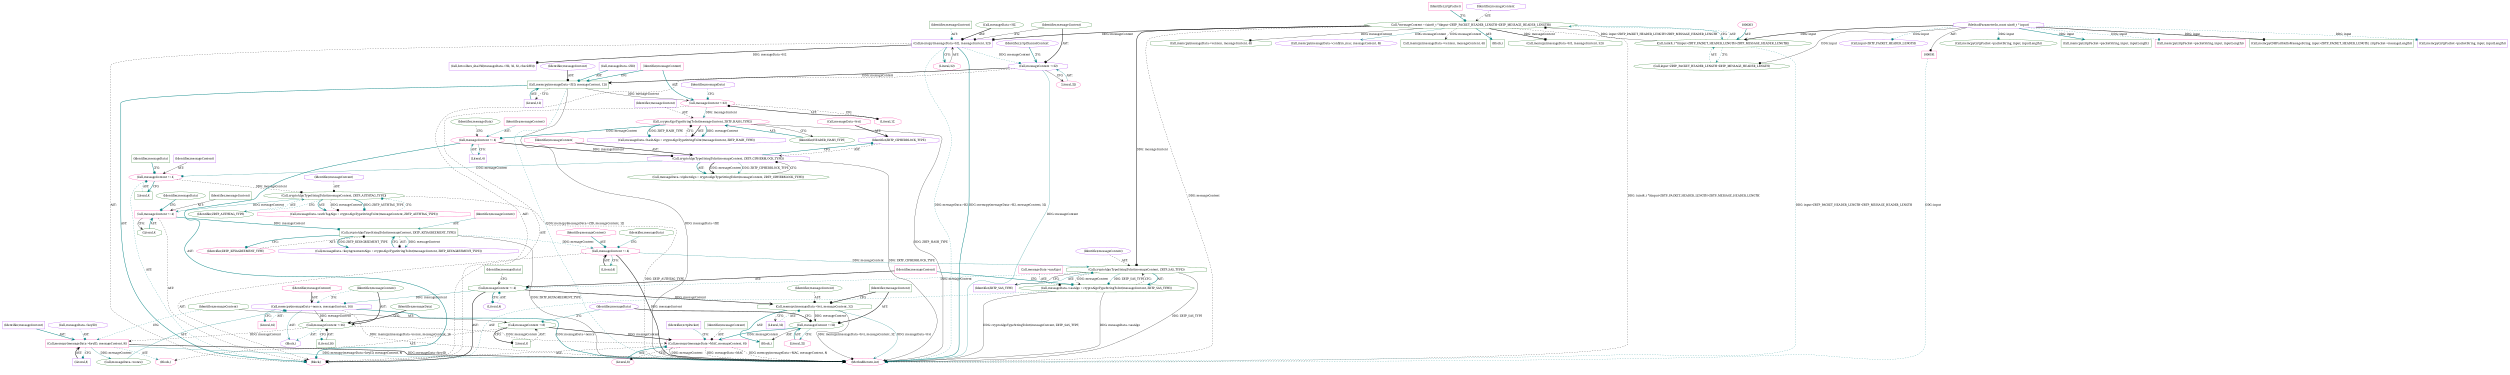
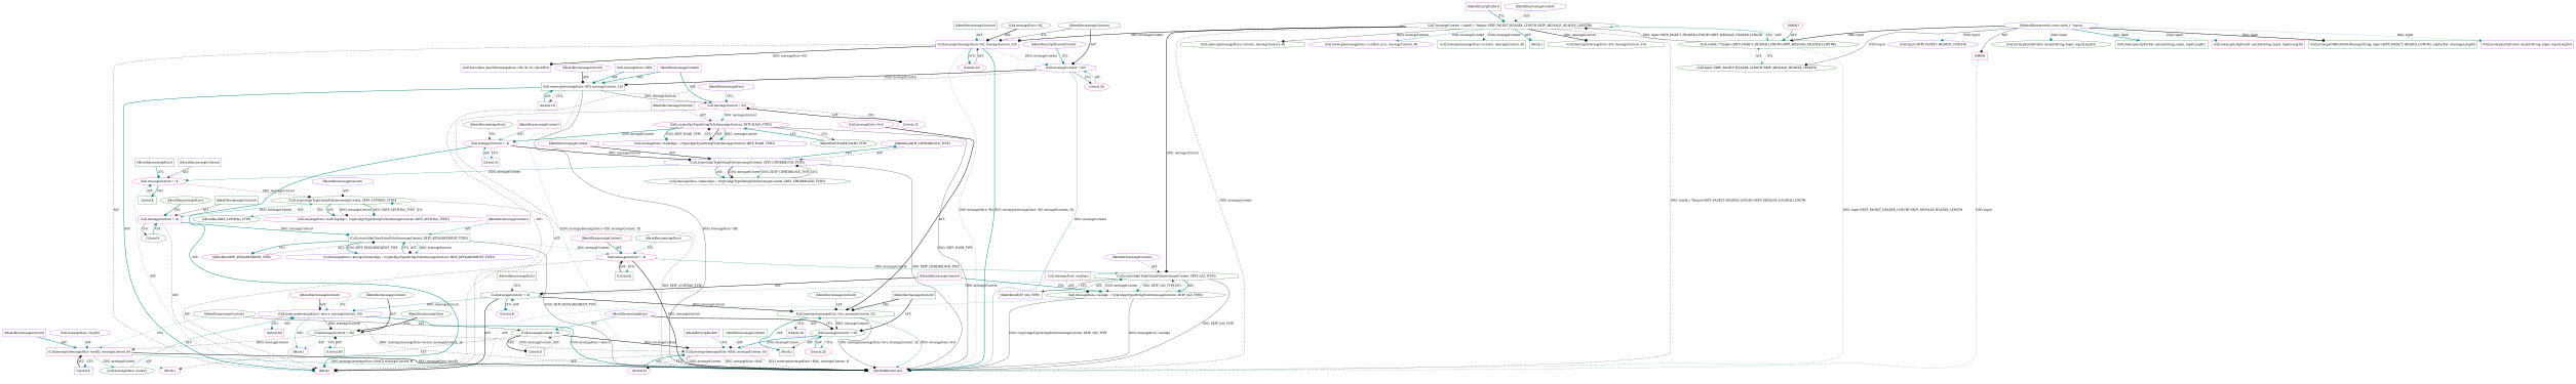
  digraph {
    fontname="Noto Serif"
    node [color=darkgreen fontname="Noto Serif" shape=box]
    edge [arrowhead=vee color=teal fontname="Noto Serif" style=bold]
    n1 [label="(Call,cryptoAlgoTypeStringToInt(messageContent, ZRTP_SAS_TYPE))" shape=octagon]
    n2 [label="(Call,messageData->sasAlgo = cryptoAlgoTypeStringToInt(messageContent, ZRTP_SAS_TYPE))" shape=ellipse]
    n3 [label="(Call,messageContent += 4)" shape=octagon]
    n4 [color=purple label="(Identifier,ZRTP_SAS_TYPE)"]
    n5 [color=deeppink label="(MethodReturn,int)" shape=ellipse]
    n6 [color=deeppink label="(Block,)" shape=octagon]
    n7 [color=purple label="(Call,memcpy(messageData->nonce, messageContent, 16))" shape=octagon]
    n8 [label="(Call,memcpy(messageData->hvi, messageContent, 32))" shape=octagon]
    n9 [color=purple label="(Literal,4)" shape=ellipse]
    n10 [label="(Call,*messageContent = (uint8_t *)(input+ZRTP_PACKET_HEADER_LENGTH+ZRTP_MESSAGE_HEADER_LENGTH))" shape=ellipse]
    n11 [label="(Call,(uint8_t *)(input+ZRTP_PACKET_HEADER_LENGTH+ZRTP_MESSAGE_HEADER_LENGTH))" shape=ellipse]
    n12 [color=purple label="(Call,memcpy(messageData->H2, messageContent, 32))"]
    n13 [label="(Call,memcpy(messageData->version, messageContent, 4))" shape=octagon]
    n14 [color=purple label="(Call,memcpy(messageData->confirm_mac, messageContent, 8))" shape=ellipse]
    n15 [label="(Call,memcpy(messageData->version, messageContent, 4))"]
    n16 [label="(Block,)"]
    n17 [label="(Call,memcpy(messageData->H1, messageContent, 32))" shape=octagon]
    n18 [label="(Call,input+ZRTP_PACKET_HEADER_LENGTH+ZRTP_MESSAGE_HEADER_LENGTH)" shape=ellipse]
    n19 [color=purple label="(Call,messageContent +=32)" shape=octagon]
    n20 [color=purple label="(Call,bctoolbox_sha256(messageData->H2, 32, 32, checkH3))"]
    n21 [color=deeppink label="(Literal,32)" shape=octagon]
    n22 [color=purple label="(MethodParameterIn,const uint8_t * input)" shape=octagon]
    n23 [label="(Call,memcpy(zrtpPacket->packetString, input, inputLength))"]
    n24 [color=deeppink label="(Call,memcpy(zrtpPacket->packetString, input, inputLength))"]
    n25 [label="(Call,memcpy(DHPartHelloMessageString, input+ZRTP_PACKET_HEADER_LENGTH, zrtpPacket->messageLength))"]
    n26 [color=purple label="(Call,memcpy(zrtpPacket->packetString, input, inputLength))"]
    n27 [color=purple label="(Call,input+ZRTP_PACKET_HEADER_LENGTH)" shape=ellipse]
    n28 [label="(Call,memcpy(zrtpPacket->packetString, input, inputLength))" shape=ellipse]
    1000191 [color=deeppink]
    n30 [color=deeppink label="(Call,messageContent += 4)" shape=octagon]
    n31 [label="(Literal,4)"]
    n32 [label="(Call,cryptoAlgoTypeStringToInt(messageContent, ZRTP_KEYAGREEMENT_TYPE))"]
    n33 [color=purple label="(Call,messageData->keyAgreementAlgo = cryptoAlgoTypeStringToInt(messageContent, ZRTP_KEYAGREEMENT_TYPE))" shape=octagon]
    n34 [color=deeppink label="(Identifier,ZRTP_KEYAGREEMENT_TYPE)" shape=ellipse]
    n35 [color=deeppink label="(Call,messageContent += 4)"]
    n36 [label="(Literal,4)" shape=octagon]
    n37 [label="(Call,cryptoAlgoTypeStringToInt(messageContent, ZRTP_AUTHTAG_TYPE))" shape=ellipse]
    n38 [color=deeppink label="(Call,messageData->authTagAlgo = cryptoAlgoTypeStringToInt(messageContent, ZRTP_AUTHTAG_TYPE))" shape=octagon]
    n39 [label="(Identifier,ZRTP_AUTHTAG_TYPE)" shape=ellipse]
    n40 [color=deeppink label="(Call,messageContent += 4)" shape=ellipse]
    n41 [label="(Literal,4)"]
    n42 [color=purple label="(Call,cryptoAlgoTypeStringToInt(messageContent, ZRTP_CIPHERBLOCK_TYPE))" shape=octagon]
    n43 [color=purple label="(Identifier,ZRTP_CIPHERBLOCK_TYPE)" shape=octagon]
    n44 [label="(Call,messageData->cipherAlgo = cryptoAlgoTypeStringToInt(messageContent, ZRTP_CIPHERBLOCK_TYPE))" shape=ellipse]
    n45 [color=deeppink label="(Call,messageContent += 4)" shape=ellipse]
    n46 [color=purple label="(Literal,4)"]
    n47 [color=deeppink label="(Call,cryptoAlgoTypeStringToInt(messageContent, ZRTP_HASH_TYPE))" shape=ellipse]
    n48 [label="(Identifier,HEADER_HASH_TYPE)" shape=ellipse]
    n49 [color=purple label="(Call,messageData->hashAlgo = cryptoAlgoTypeStringToInt(messageContent, ZRTP_HASH_TYPE))" shape=octagon]
    n50 [color=deeppink label="(Call,messageContent +=12)" shape=ellipse]
    n51 [color=deeppink label="(Literal,12)" shape=octagon]
    n52 [label="(Call,memcpy(messageData->ZID, messageContent, 12))"]
    n53 [color=purple label="(Literal,12)"]
    n54 [color=deeppink label="(Literal,32)" shape=ellipse]
    n55 [label="(Call,messageContent +=16)" shape=ellipse]
    n56 [color=purple label="(Block,)" shape=octagon]
    n57 [color=deeppink label="(Literal,16)"]
    n58 [label="(Call,messageContent +=32)" shape=ellipse]
    n59 [color=purple label="(Literal,32)"]
    n60 [label="(Block,)"]
    n61 [color=deeppink label="(Call,memcpy(messageData->keyID, messageContent, 8))"]
    n62 [color=deeppink label="(Call,memcpy(messageData->MAC, messageContent, 8))"]
    n63 [label="(Literal,16)"]
    n64 [color=purple label="(Literal,8)"]
    n65 [color=deeppink label="(Block,)" shape=octagon]
    n66 [label="(Call,messageData->nonce)" shape=ellipse]
    n67 [color=deeppink label="(Literal,8)" shape=ellipse]
    n68 [label="(Call,messageContent +=8)" shape=octagon]
    n69 [label="(Literal,8)"]
    n70 [color=deeppink label="(Literal,32)" shape=octagon]
    n71 [color=purple label="(Call,messageData->ZID)"]
    n72 [color=purple label="(Identifier,messageContent)"]
    n73 [color=deeppink label="(Identifier,zrtpPacket)"]
    n74 [label="(Identifier,messageContent)" shape=octagon]
    n75 [color=purple label="(Identifier,messageContent)" shape=octagon]
    n76 [label="(Identifier,messageData)" shape=ellipse]
    n77 [color=deeppink label="(Identifier,messageContent)"]
    n78 [label="(Identifier,messageData)" shape=ellipse]
    n79 [color=deeppink label="(Identifier,messageContent)"]
    n80 [label="(Identifier,messageData)" shape=ellipse]
    n81 [color=purple label="(Identifier,messageContent)"]
    n82 [color=purple label="(Identifier,messageContent)" shape=ellipse]
    n83 [color=purple label="(Identifier,messageContent)"]
    n84 [color=purple label="(Identifier,messageContent)" shape=ellipse]
    n85 [label="(Identifier,messageData)" shape=octagon]
    n86 [label="(Identifier,messageData)"]
    n87 [color=purple label="(Identifier,zrtpChannelContext)" shape=ellipse]
    n88 [color=purple label="(Identifier,messageData)" shape=octagon]
    n89 [color=purple label="(Identifier,zrtpPacket)"]
    n90 [label="(Identifier,messageContent)"]
    n91 [color=purple label="(Identifier,messageData)" shape=ellipse]
    n92 [label="(Identifier,messageContent)"]
    n93 [color=deeppink label="(Identifier,messageContent)" shape=octagon]
    n94 [color=deeppink label="(Identifier,messageContent)"]
    n95 [color=deeppink label="(Identifier,messageContent)" shape=octagon]
    n96 [color=purple label="(Identifier,messageContent)" shape=octagon]
    n97 [color=deeppink label="(Call,messageData->sasAlgo)"]
    n98 [label="(Identifier,messageContent)" shape=octagon]
    n99 [label="(Identifier,messageContent)"]
    n100 [label="(Identifier,messageData)"]
    n101 [color=purple label="(Call,messageData->keyID)" shape=octagon]
    n102 [label="(Identifier,messageContent)" shape=ellipse]
    n103 [color=deeppink label="(Call,messageData->hvi)" shape=octagon]
    n104 [color=deeppink label="(Identifier,messageContent)" shape=octagon]
    n105 [color=deeppink label="(Identifier,messageContent)"]
    n106 [label="(Identifier,messageContent)"]
    n107 [label="(Identifier,messageContent)" shape=ellipse]
    n108 [label="(Call,messageData->H2)" shape=ellipse]
    1000203 [color=deeppink shape=ellipse]
    n1 -> n2 [label="AST: "]
    n1 -> n2 [color=black label="DDG: messageContent" style=dashed]
    n1 -> n2 [arrowhead=box label="DDG: ZRTP_SAS_TYPE" style=solid]
    n1 -> n3 [arrowhead=box label="DDG: messageContent" style=dashed]
    n1 -> n4 [color=black label="CFG: " style=solid]
    n1 -> n5 [arrowhead=box color=black label="DDG: ZRTP_SAS_TYPE" style=solid]
    n2 -> n1 [color=black label="CFG: " style=dashed]
    n2 -> n5 [arrowhead=box color=black label="DDG: messageData->sasAlgo" style=solid]
    n2 -> n5 [arrowhead=box color=black label="DDG: cryptoAlgoTypeStringToInt(messageContent, ZRTP_SAS_TYPE)" style=solid]
    n2 -> n6 [arrowhead=box label="AST: " style=dashed]
    n3 -> n6 [color=black label="AST: "]
    n3 -> n7 [arrowhead=box label="DDG: messageContent" style=solid]
    n3 -> n8 [color=black label="DDG: messageContent"]
    n3 -> n9 [arrowhead=box label="CFG: "]
    n4 -> n1 [arrowhead=box label="AST: " style=solid]
    n7 -> n5 [label="DDG: messageData->nonce"]
    n7 -> n5 [arrowhead=box color=black label="DDG: memcpy(messageData->nonce, messageContent, 16)" style=dashed]
-   n7 -> n55 [color=black label="DDG: messageContent" style=solid]
+   n7 -> n55 [arrowhead=box color=black label="DDG: messageContent" style=solid]
    n7 -> n56 [label="AST: " style=solid]
    n7 -> n57 [arrowhead=box label="CFG: " style=solid]
    n8 -> n5 [arrowhead=box color=black label="DDG: memcpy(messageData->hvi, messageContent, 32)" style=solid]
    n8 -> n5 [label="DDG: messageData->hvi" style=solid]
    n8 -> n58 [color=black label="DDG: messageContent" style=solid]
    n8 -> n59 [color=black label="CFG: " style=dashed]
    n8 -> n60 [label="AST: "]
    n9 -> n3 [arrowhead=box label="AST: " style=dashed]
    n10 -> n1 [arrowhead=box color=black label="DDG: messageContent"]
    n10 -> n5 [color=black label="DDG: messageContent" style=dashed]
    n10 -> n5 [arrowhead=box color=black label="DDG: (uint8_t *)(input+ZRTP_PACKET_HEADER_LENGTH+ZRTP_MESSAGE_HEADER_LENGTH)" style=dashed]
    n10 -> n11 [label="CFG: " style=solid]
    n10 -> n12 [arrowhead=box color=black label="DDG: messageContent"]
    n10 -> n13 [arrowhead=box color=black label="DDG: messageContent" style=solid]
    n10 -> n14 [label="DDG: messageContent" style=solid]
    n10 -> n15 [color=black label="DDG: messageContent" style=dashed]
    n10 -> n16 [label="AST: "]
    n10 -> n17 [arrowhead=box color=black label="DDG: messageContent"]
    n11 -> n5 [arrowhead=box label="DDG: input+ZRTP_PACKET_HEADER_LENGTH+ZRTP_MESSAGE_HEADER_LENGTH" style=dashed]
    n11 -> n10 [label="AST: " style=dashed]
    n11 -> n10 [arrowhead=box color=black label="DDG: input+ZRTP_PACKET_HEADER_LENGTH+ZRTP_MESSAGE_HEADER_LENGTH" style=solid]
    n11 -> n18 [label="CFG: " style=dashed]
    n12 -> n5 [arrowhead=box label="DDG: memcpy(messageData->H2, messageContent, 32)"]
    n12 -> n5 [arrowhead=box label="DDG: messageData->H2" style=dashed]
    n12 -> n6 [arrowhead=box color=black label="AST: " style=dashed]
    n12 -> n19 [arrowhead=box label="DDG: messageContent" style=dashed]
    n12 -> n20 [arrowhead=box color=black label="DDG: messageData->H2"]
    n12 -> n21 [label="CFG: "]
    n18 -> n11 [label="AST: " style=dashed]
    n19 -> n5 [arrowhead=box label="DDG: messageContent" style=solid]
    n19 -> n6 [color=black label="AST: " style=dashed]
    n19 -> n52 [color=black label="DDG: messageContent"]
    n19 -> n54 [color=black label="CFG: " style=solid]
    n21 -> n12 [color=black label="AST: " style=solid]
    n22 -> n11 [color=black label="DDG: input"]
    n22 -> n18 [arrowhead=box color=black label="DDG: input" style=solid]
    n22 -> n23 [label="DDG: input"]
    n22 -> n24 [arrowhead=box label="DDG: input" style=dashed]
    n22 -> n25 [arrowhead=box color=black label="DDG: input"]
    n22 -> n26 [arrowhead=box label="DDG: input" style=dashed]
    n22 -> n27 [arrowhead=box label="DDG: input" style=dashed]
    n22 -> n28 [arrowhead=box label="DDG: input" style=dashed]
    n22 -> 1000191 [arrowhead=box color=black label="AST: " style=solid]
    1000191 -> n5 [label="DDG: input" style=dashed]
    n30 -> n1 [label="DDG: messageContent" style=solid]
    n30 -> n5 [color=black label="DDG: messageContent"]
    n30 -> n6 [color=black label="AST: " style=dashed]
    n30 -> n31 [label="CFG: " style=solid]
    n31 -> n30 [color=black label="AST: "]
    n32 -> n5 [arrowhead=box color=black label="DDG: ZRTP_KEYAGREEMENT_TYPE" style=solid]
    n32 -> n30 [label="DDG: messageContent" style=dashed]
    n32 -> n33 [arrowhead=box color=black label="AST: " style=dashed]
    n32 -> n33 [label="DDG: messageContent" style=solid]
    n32 -> n33 [label="DDG: ZRTP_KEYAGREEMENT_TYPE"]
    n32 -> n34 [arrowhead=box label="CFG: "]
    n33 -> n32 [label="CFG: "]
    n34 -> n32 [arrowhead=box color=black label="AST: " style=dashed]
    n35 -> n6 [arrowhead=box color=black label="AST: " style=dashed]
    n35 -> n32 [arrowhead=box label="DDG: messageContent"]
    n35 -> n36 [color=black label="CFG: " style=solid]
    n36 -> n35 [label="AST: "]
    n37 -> n5 [color=black label="DDG: ZRTP_AUTHTAG_TYPE" style=dashed]
    n37 -> n35 [label="DDG: messageContent" style=solid]
    n37 -> n38 [label="AST: "]
    n37 -> n38 [arrowhead=box color=black label="DDG: messageContent" style=dashed]
    n37 -> n38 [arrowhead=box label="DDG: ZRTP_AUTHTAG_TYPE"]
    n37 -> n39 [label="CFG: " style=dashed]
    n38 -> n37 [arrowhead=box label="CFG: " style=dashed]
    n39 -> n37 [label="AST: " style=dashed]
    n40 -> n6 [arrowhead=box label="AST: " style=dashed]
    n40 -> n37 [arrowhead=box color=black label="DDG: messageContent" style=dashed]
    n40 -> n41 [label="CFG: "]
    n41 -> n40 [arrowhead=box label="AST: " style=dashed]
    n42 -> n5 [color=black label="DDG: ZRTP_CIPHERBLOCK_TYPE" style=solid]
    n42 -> n40 [arrowhead=box label="DDG: messageContent" style=solid]
    n42 -> n43 [arrowhead=box label="CFG: "]
    n42 -> n44 [label="AST: "]
    n42 -> n44 [color=black label="DDG: messageContent"]
    n42 -> n44 [label="DDG: ZRTP_CIPHERBLOCK_TYPE" style=solid]
    n43 -> n42 [color=black label="AST: " style=dashed]
    n44 -> n42 [arrowhead=box color=black label="CFG: " style=solid]
    n45 -> n6 [arrowhead=box label="AST: "]
    n45 -> n42 [arrowhead=box color=black label="DDG: messageContent"]
    n45 -> n46 [label="CFG: " style=solid]
    n46 -> n45 [label="AST: " style=solid]
    n47 -> n5 [color=black label="DDG: ZRTP_HASH_TYPE" style=solid]
    n47 -> n45 [arrowhead=box label="DDG: messageContent"]
    n47 -> n48 [color=black label="CFG: " style=solid]
    n47 -> n49 [color=black label="AST: "]
    n47 -> n49 [label="DDG: messageContent"]
    n47 -> n49 [arrowhead=box label="DDG: ZRTP_HASH_TYPE"]
    n48 -> n47 [label="AST: "]
    n49 -> n47 [arrowhead=box color=black label="CFG: " style=dashed]
    n50 -> n6 [color=black label="AST: " style=dashed]
    n50 -> n47 [label="DDG: messageContent" style=solid]
    n50 -> n51 [arrowhead=box color=black label="CFG: " style=dashed]
    n51 -> n50 [arrowhead=box color=black label="AST: "]
    n52 -> n5 [label="DDG: memcpy(messageData->ZID, messageContent, 12)" style=dashed]
    n52 -> n5 [arrowhead=box color=black label="DDG: messageData->ZID" style=solid]
    n52 -> n6 [label="AST: "]
    n52 -> n50 [color=black label="DDG: messageContent" style=solid]
    n52 -> n53 [color=black label="CFG: " style=dashed]
    n53 -> n52 [label="AST: "]
    n54 -> n19 [label="AST: " style=solid]
    n55 -> n56 [label="AST: " style=dashed]
    n55 -> n61 [color=black label="DDG: messageContent" style=dashed]
    n55 -> n62 [color=black label="DDG: messageContent" style=dashed]
    n55 -> n63 [arrowhead=box label="CFG: " style=dashed]
    n57 -> n7 [arrowhead=box label="AST: " style=dashed]
    n58 -> n60 [color=black label="AST: " style=solid]
    n58 -> n62 [label="DDG: messageContent"]
    n58 -> n70 [label="CFG: " style=solid]
    n59 -> n8 [arrowhead=box label="AST: " style=dashed]
    n61 -> n5 [arrowhead=box color=black label="DDG: messageData->keyID"]
    n61 -> n5 [arrowhead=box label="DDG: memcpy(messageData->keyID, messageContent, 8)" style=solid]
    n61 -> n64 [arrowhead=box label="CFG: " style=dashed]
    n61 -> n65 [label="AST: " style=dashed]
    n61 -> n66 [label="DDG: messageContent" style=solid]
    n62 -> n5 [color=black label="DDG: memcpy(messageData->MAC, messageContent, 8)" style=dashed]
    n62 -> n5 [color=black label="DDG: messageContent" style=solid]
    n62 -> n5 [arrowhead=box color=black label="DDG: messageData->MAC" style=dashed]
    n62 -> n6 [arrowhead=box color=black label="AST: " style=dashed]
    n62 -> n67 [arrowhead=box color=black label="CFG: " style=dashed]
    n63 -> n55 [arrowhead=box color=black label="AST: " style=solid]
    n64 -> n61 [color=black label="AST: "]
    n66 -> n7 [arrowhead=box label="AST: " style=solid]
    n67 -> n62 [arrowhead=box label="AST: "]
    n68 -> n62 [color=black label="DDG: messageContent"]
    n68 -> n65 [color=black label="AST: " style=dashed]
    n68 -> n69 [arrowhead=box color=black label="CFG: "]
    n69 -> n68 [color=black label="AST: " style=dashed]
    n70 -> n58 [label="AST: "]
    n71 -> n52 [arrowhead=box label="AST: "]
    n72 -> n40 [color=black label="AST: " style=solid]
    n73 -> n10 [arrowhead=box label="CFG: "]
    n74 -> n12 [arrowhead=box color=black label="CFG: " style=solid]
    n74 -> n19 [arrowhead=box color=black label="AST: "]
    n75 -> n10 [color=black label="AST: " style=dashed]
    n76 -> n45 [color=black label="CFG: " style=dashed]
    n77 -> n45 [label="AST: " style=solid]
    n78 -> n35 [arrowhead=box label="CFG: "]
    n79 -> n32 [label="AST: " style=solid]
    n80 -> n55 [color=black label="CFG: "]
    n81 -> n47 [color=black label="AST: " style=dashed]
    n82 -> n52 [arrowhead=box color=black label="AST: "]
    n83 -> n61 [label="AST: "]
    n84 -> n1 [color=black label="AST: " style=dashed]
    n85 -> n30 [arrowhead=box label="CFG: " style=solid]
    n86 -> n40 [arrowhead=box label="CFG: "]
    n87 -> n19 [label="CFG: "]
    n88 -> n50 [arrowhead=box label="CFG: " style=dashed]
    n89 -> n62 [arrowhead=box label="CFG: " style=solid]
    n90 -> n35 [color=black label="AST: " style=solid]
    n91 -> n58 [arrowhead=box color=black label="CFG: "]
    n91 -> n68 [arrowhead=box label="CFG: " style=solid]
    n92 -> n8 [arrowhead=box color=black label="CFG: "]
    n92 -> n58 [arrowhead=box color=black label="AST: "]
    n93 -> n42 [color=black label="AST: "]
    n94 -> n2 [arrowhead=box label="CFG: "]
    n94 -> n3 [color=black label="AST: "]
    n95 -> n7 [color=black label="AST: "]
    n96 -> n37 [arrowhead=box color=black label="AST: " style=dashed]
    n97 -> n2 [arrowhead=box color=black label="AST: " style=dashed]
    n98 -> n61 [label="CFG: " style=dashed]
    n98 -> n68 [color=black label="AST: " style=solid]
    n99 -> n12 [arrowhead=box label="AST: " style=dashed]
    n100 -> n3 [color=black label="CFG: " style=dashed]
    n101 -> n61 [arrowhead=box label="AST: " style=dashed]
    n102 -> n8 [arrowhead=box color=black label="AST: " style=dashed]
-   n103 -> n43 [color=black label="AST: "]
+   n103 -> n8 [color=black label="AST: "]
    n104 -> n30 [arrowhead=box label="AST: "]
    n105 -> n50 [label="AST: "]
    n105 -> n52 [label="CFG: "]
    n106 -> n62 [arrowhead=box color=black label="AST: " style=dashed]
    n107 -> n7 [label="CFG: " style=dashed]
    n107 -> n55 [color=black label="AST: "]
    n108 -> n12 [arrowhead=box color=black label="AST: "]
    1000203 -> n11 [label="AST: "]
  }
